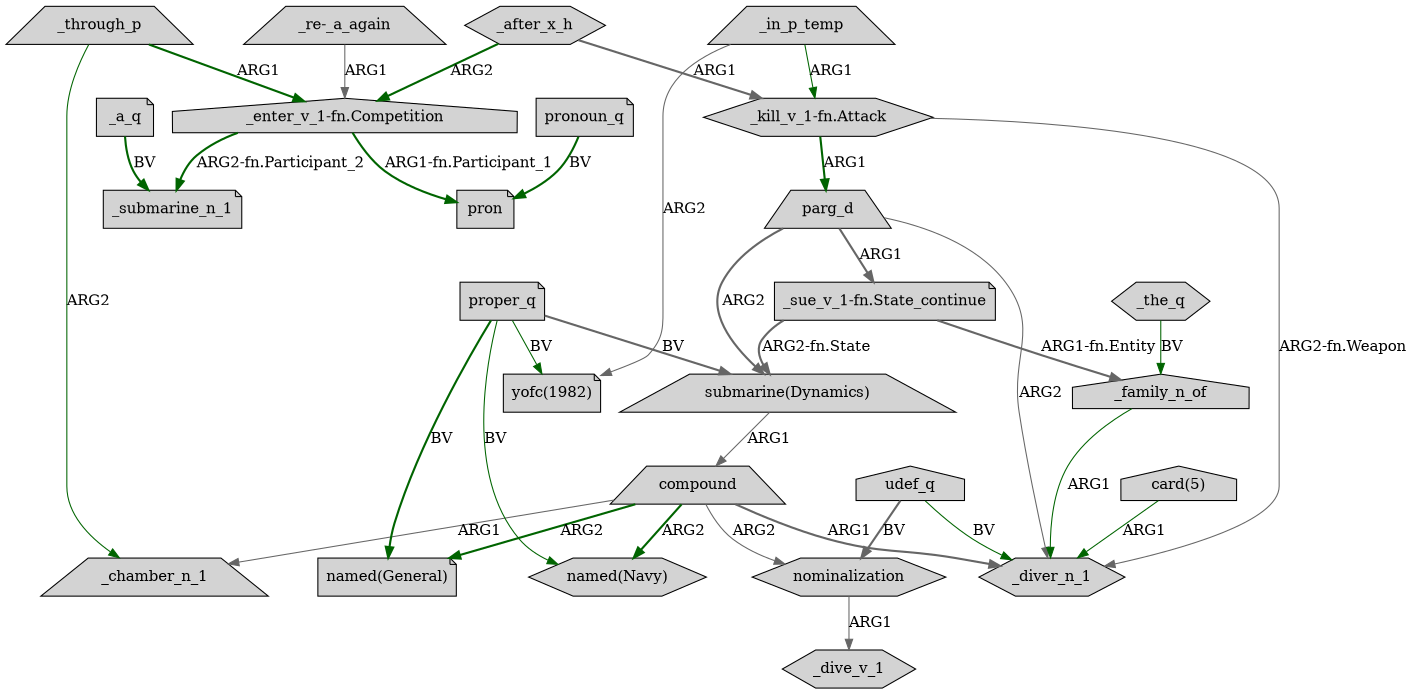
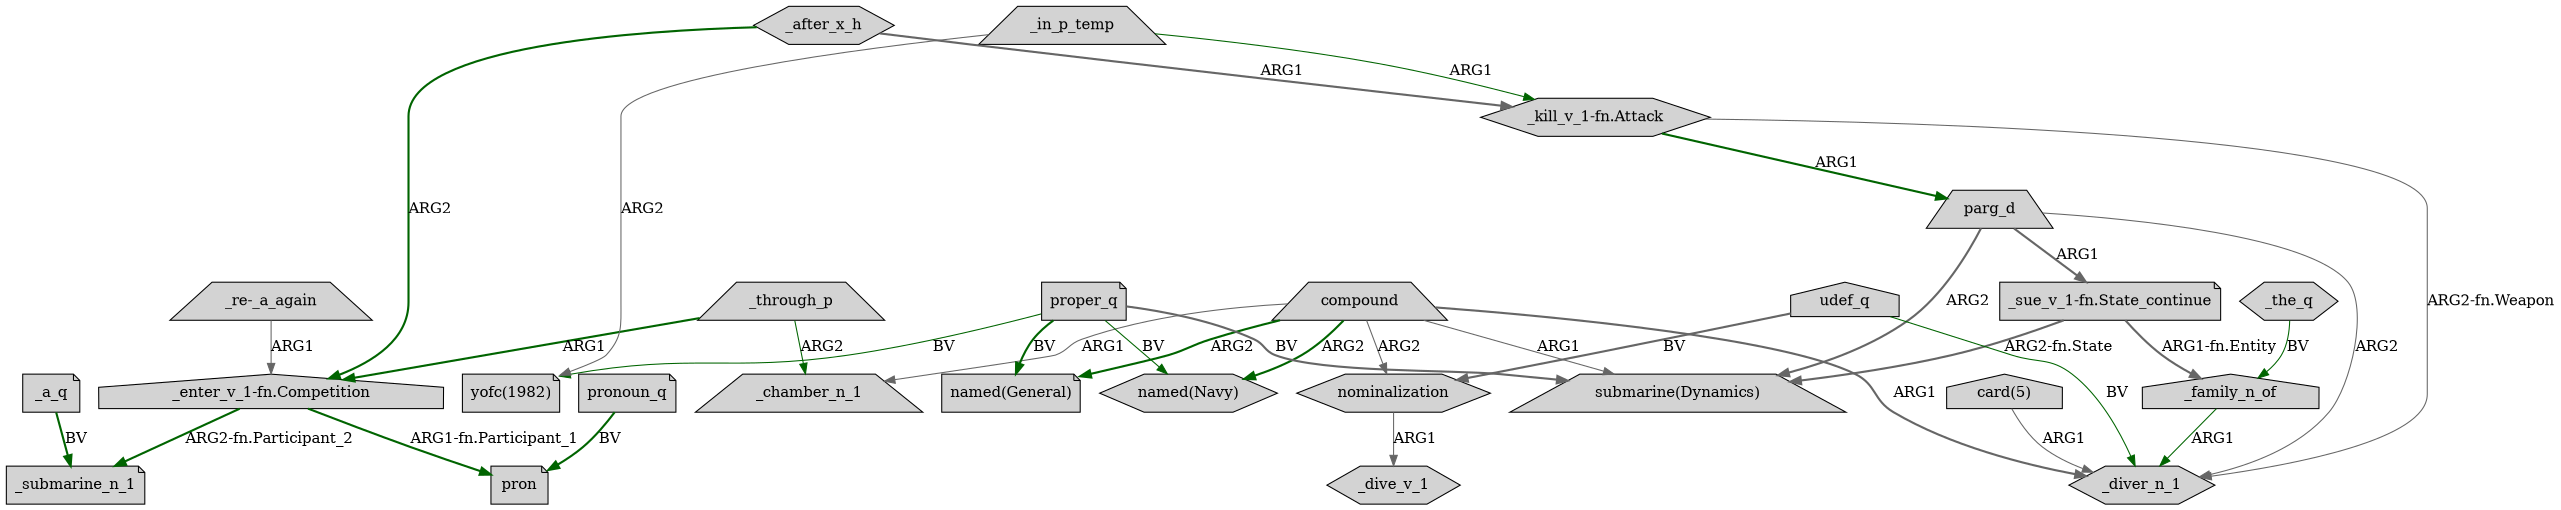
  digraph {
    node [shape=note style=filled]
    edge [color=darkgreen style=bold]
    "_enter_v_1-fn.Competition" [shape=house]
    _submarine_n_1
    pron
    parg_d [shape=trapezium]
    n5 [label="submarine(Dynamics)" shape=trapezium]
    _diver_n_1 [shape=hexagon]
    "_sue_v_1-fn.State_continue"
    "_kill_v_1-fn.Attack" [shape=hexagon]
    _family_n_of [shape=house]
    compound [shape=trapezium]
    _chamber_n_1 [shape=trapezium]
    nominalization [shape=hexagon]
    "named(Navy)" [shape=hexagon]
    "named(General)"
    _dive_v_1 [shape=hexagon]
    udef_q [shape=house]
    proper_q
    "yofc(1982)"
    _through_p [shape=trapezium]
    _in_p_temp [shape=trapezium]
    _a_q
    pronoun_q
    "card(5)" [shape=house]
    "_re-_a_again" [shape=trapezium]
    _after_x_h [shape=hexagon]
    _the_q [shape=hexagon]
    "_enter_v_1-fn.Competition" -> _submarine_n_1 [label="ARG2-fn.Participant_2"]
    "_enter_v_1-fn.Competition" -> pron [label="ARG1-fn.Participant_1"]
    parg_d -> n5 [color=gray40 label=ARG2]
    parg_d -> _diver_n_1 [color=gray40 label=ARG2 style=solid]
    parg_d -> "_sue_v_1-fn.State_continue" [color=gray40 label=ARG1]
    "_sue_v_1-fn.State_continue" -> n5 [color=gray40 label="ARG2-fn.State"]
    "_sue_v_1-fn.State_continue" -> _family_n_of [color=gray40 label="ARG1-fn.Entity"]
    "_kill_v_1-fn.Attack" -> parg_d [label=ARG1]
    "_kill_v_1-fn.Attack" -> _diver_n_1 [color=gray40 label="ARG2-fn.Weapon" style=solid]
    _family_n_of -> _diver_n_1 [label=ARG1 style=solid]
-   n5 -> compound [color=gray40 label=ARG1 style=solid]
+   compound -> n5 [color=gray40 label=ARG1 style=solid]
    compound -> _diver_n_1 [color=gray40 label=ARG1]
    compound -> _chamber_n_1 [color=gray40 label=ARG1 style=solid]
    compound -> nominalization [color=gray40 label=ARG2 style=solid]
    compound -> "named(Navy)" [label=ARG2]
    compound -> "named(General)" [label=ARG2]
    nominalization -> _dive_v_1 [color=gray40 label=ARG1 style=solid]
    udef_q -> _diver_n_1 [label=BV style=solid]
    udef_q -> nominalization [color=gray40 label=BV]
    proper_q -> n5 [color=gray40 label=BV]
    proper_q -> "named(Navy)" [label=BV style=solid]
    proper_q -> "named(General)" [label=BV]
    proper_q -> "yofc(1982)" [label=BV style=solid]
    _through_p -> "_enter_v_1-fn.Competition" [label=ARG1]
    _through_p -> _chamber_n_1 [label=ARG2 style=solid]
    _in_p_temp -> "_kill_v_1-fn.Attack" [label=ARG1 style=solid]
    _in_p_temp -> "yofc(1982)" [color=gray40 label=ARG2 style=solid]
    _a_q -> _submarine_n_1 [label=BV]
    pronoun_q -> pron [label=BV]
-   "card(5)" -> _diver_n_1 [label=ARG1 style=solid]
+   "card(5)" -> _diver_n_1 [color=gray40 label=ARG1 style=solid]
    "_re-_a_again" -> "_enter_v_1-fn.Competition" [color=gray40 label=ARG1 style=solid]
    _after_x_h -> "_enter_v_1-fn.Competition" [label=ARG2]
    _after_x_h -> "_kill_v_1-fn.Attack" [color=gray40 label=ARG1]
    _the_q -> _family_n_of [label=BV style=solid]
  }
